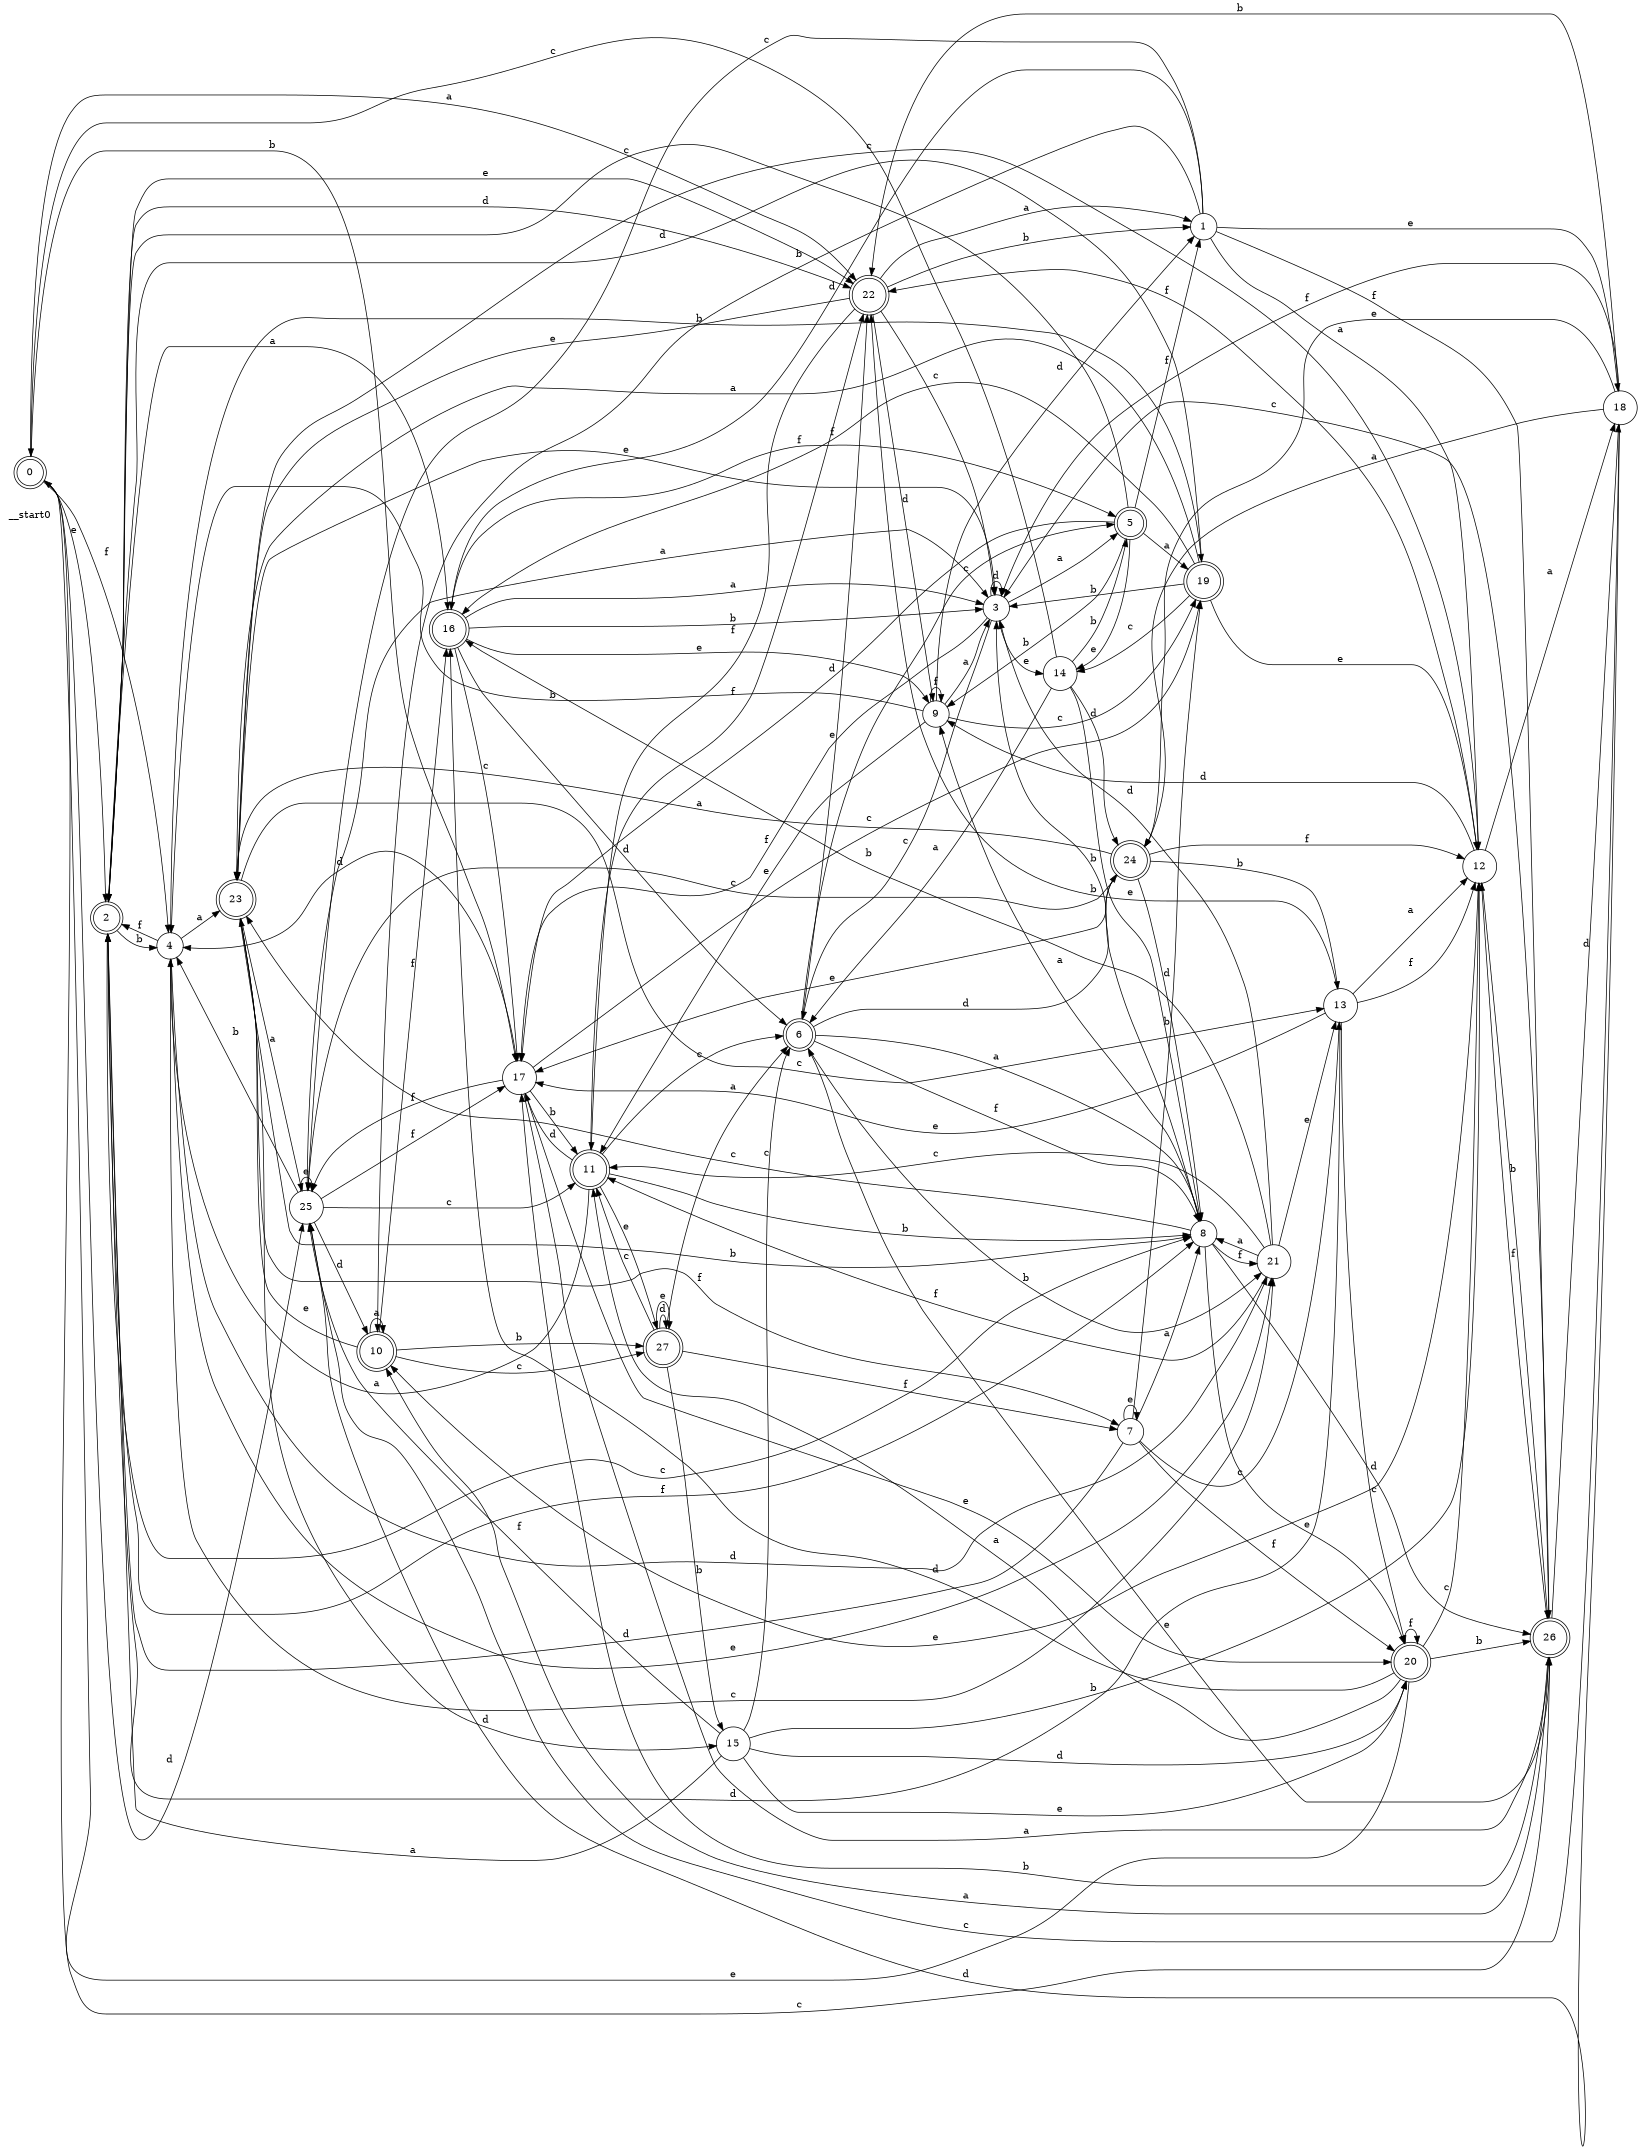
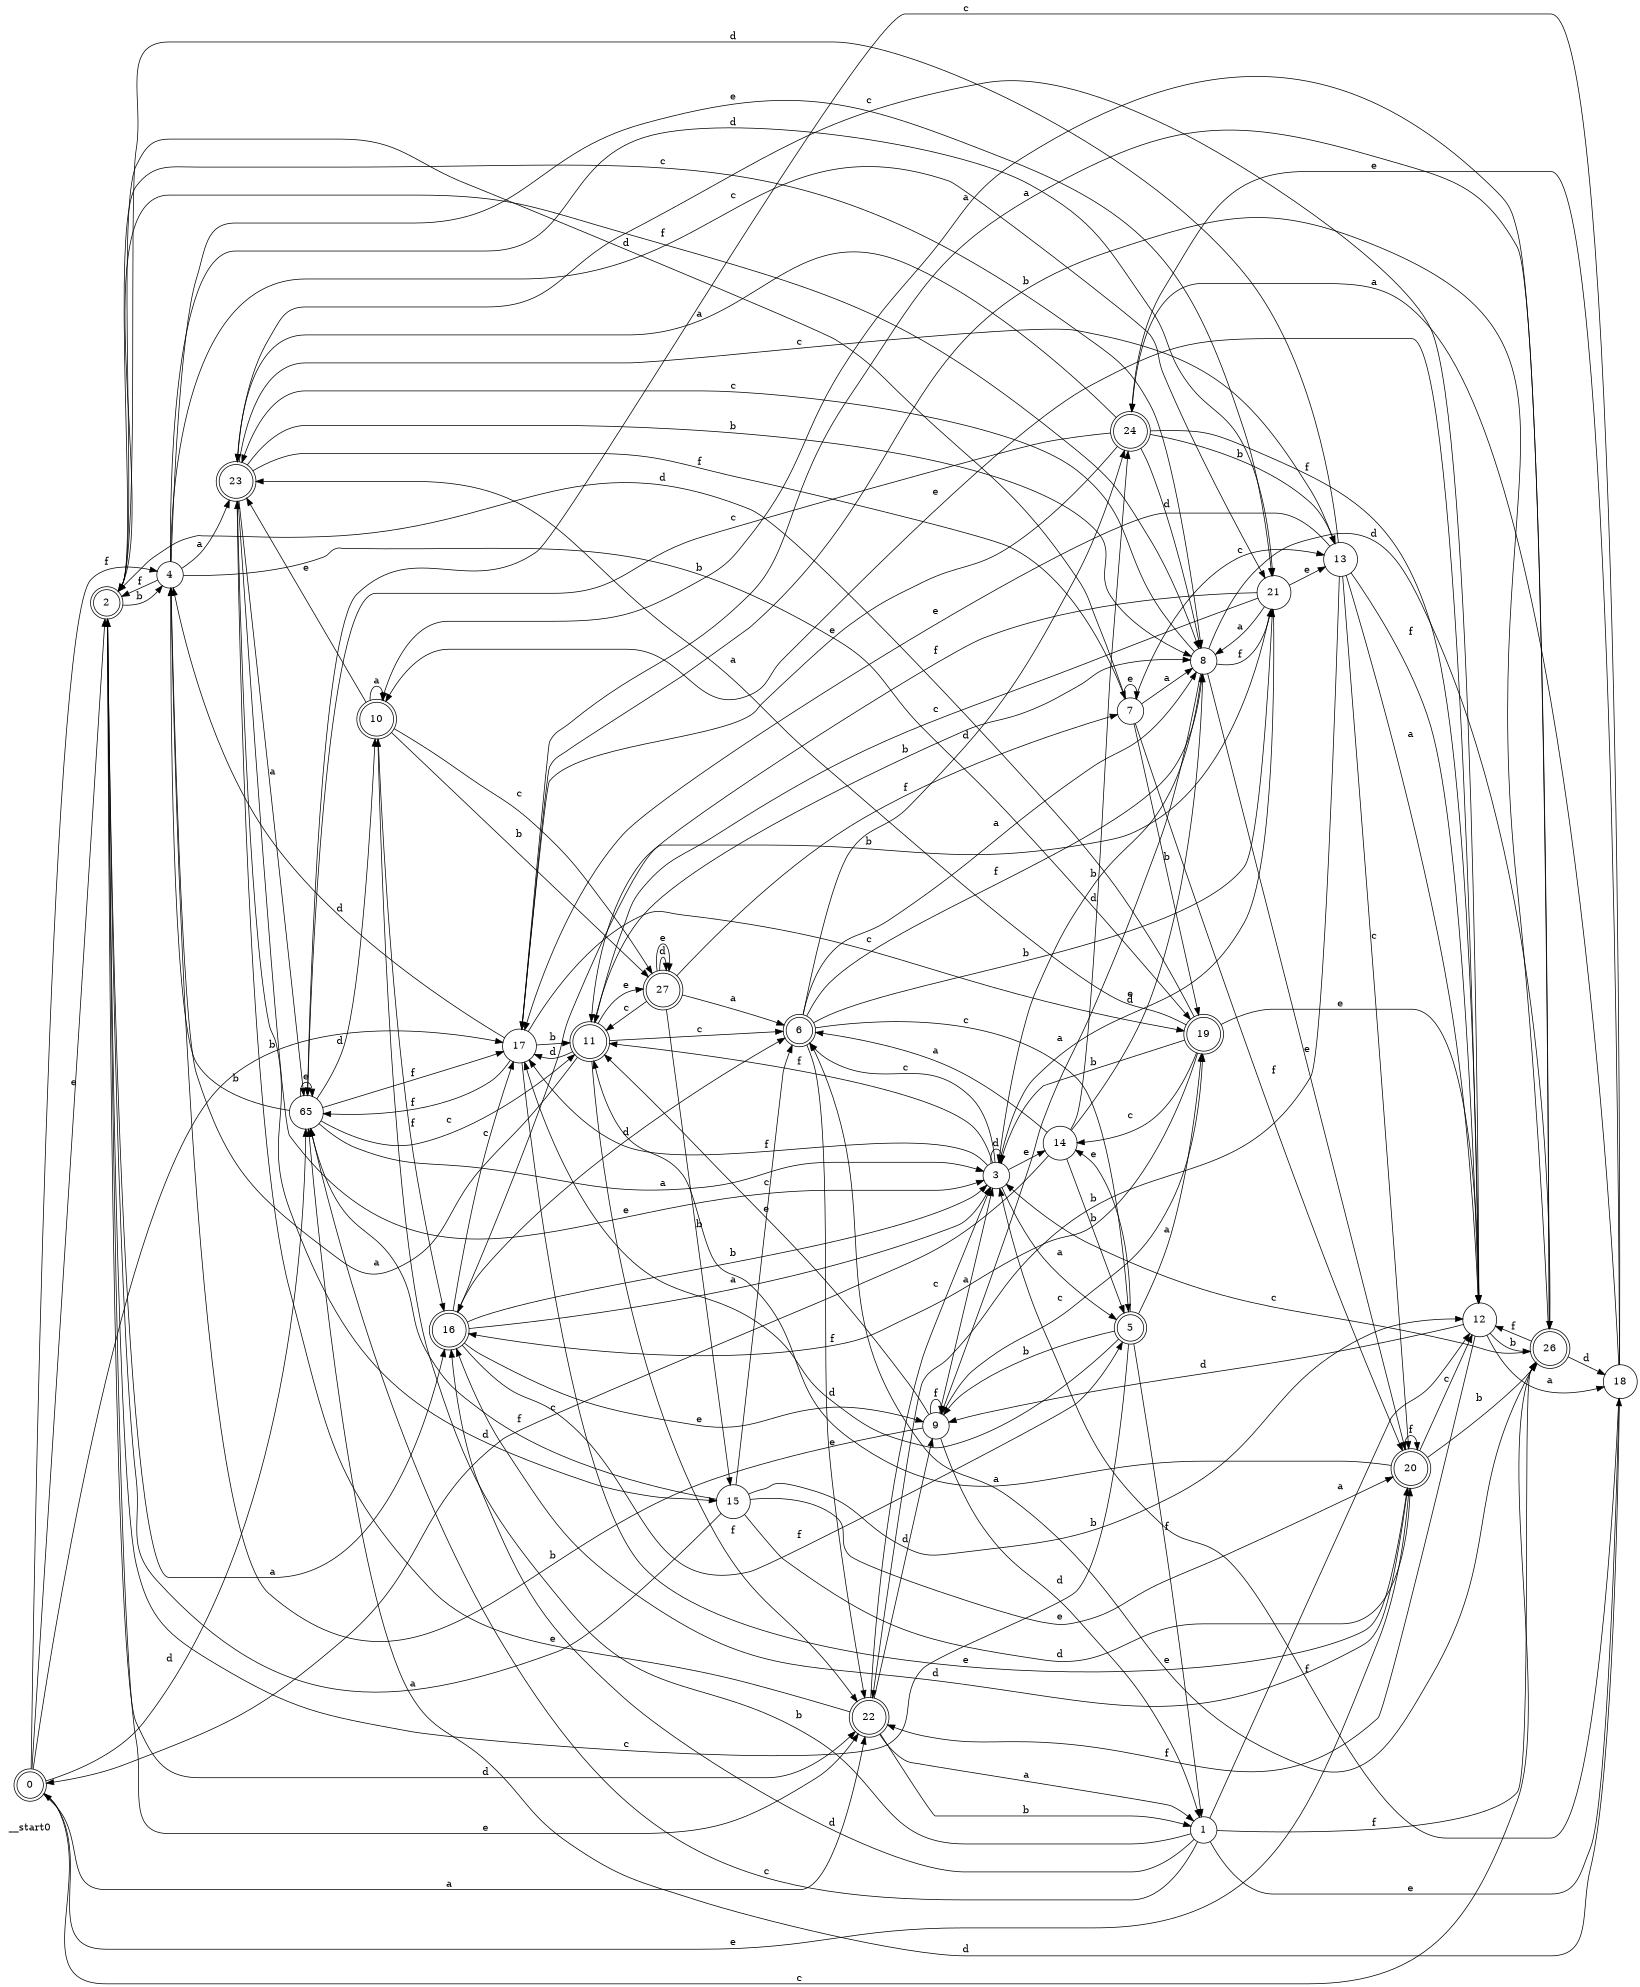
  digraph {
    rankdir=LR
    node [shape=doublecircle color=black fillcolor=white style="rounded,filled"]
    __start0 [shape=none color="" fillcolor="" style=""]
    n2 [label=0]
    n3 [label=2]
    n4 [label=4 shape=circle style=filled]
    n5 [label=17 shape=circle style=filled]
    n6 [label=22]
-   n7 [label=25 shape=circle style=filled]
+   n7 [label=65 shape=circle style=filled]
    n8 [label=26]
    n9 [label=16]
    n10 [label=8 shape=circle style=filled]
    n11 [label=21 shape=circle style=filled]
    n12 [label=19]
    n13 [label=23]
    n14 [label=20]
    n15 [label=11]
    n16 [label=1 shape=circle style=filled]
    n17 [label=3 shape=circle style=filled]
    n18 [label=9 shape=circle style=filled]
    n19 [label=10]
    n20 [label=12 shape=circle style=filled]
    n21 [label=18 shape=circle style=filled]
    n22 [label=6]
    n23 [label=27]
    n24 [label=5]
    n25 [label=24]
    n26 [label=14 shape=circle style=filled]
    n27 [label=13 shape=circle]
    n28 [label=7 shape=circle style=filled]
    n29 [label=15 shape=circle style=filled]
    n2 -> n3 [label=e]
    n2 -> n4 [label=f]
    n2 -> n5 [label=b]
    n2 -> n6 [label=a]
    n2 -> n7 [label=d]
    n2 -> n8 [label=c]
    n3 -> n4 [label=b]
    n3 -> n6 [label=d]
    n3 -> n6 [label=e]
    n3 -> n9 [label=a]
    n3 -> n10 [label=c]
    n3 -> n10 [label=f]
    n4 -> n3 [label=f]
    n4 -> n11 [label=c]
    n4 -> n11 [label=d]
    n4 -> n11 [label=e]
    n4 -> n12 [label=b]
    n4 -> n13 [label=a]
    n5 -> n4 [label=d]
    n5 -> n7 [label=f]
    n5 -> n8 [label=a]
    n5 -> n12 [label=c]
    n5 -> n14 [label=e]
    n5 -> n15 [label=b]
    n6 -> n13 [label=e]
-   n6 -> n15 [label=f]
+   n17 -> n15 [label=f]
    n6 -> n16 [label=a]
    n6 -> n16 [label=b]
    n6 -> n17 [label=c]
    n6 -> n18 [label=d]
    n7 -> n4 [label=b]
    n7 -> n5 [label=f]
    n7 -> n7 [label=e]
    n7 -> n15 [label=c]
    n7 -> n17 [label=a]
    n7 -> n19 [label=d]
    n8 -> n5 [label=b]
    n8 -> n17 [label=c]
    n8 -> n19 [label=a]
    n8 -> n20 [label=f]
    n8 -> n21 [label=d]
    n8 -> n22 [label=e]
    n9 -> n5 [label=c]
    n9 -> n17 [label=a]
    n9 -> n17 [label=b]
    n9 -> n18 [label=e]
    n9 -> n22 [label=d]
    n9 -> n24 [label=f]
    n10 -> n8 [label=d]
    n10 -> n11 [label=f]
    n10 -> n13 [label=c]
    n10 -> n14 [label=e]
    n10 -> n17 [label=b]
    n10 -> n18 [label=a]
    n11 -> n9 [label=b]
    n11 -> n10 [label=a]
    n11 -> n15 [label=c]
    n11 -> n15 [label=f]
    n11 -> n17 [label=d]
    n11 -> n27 [label=e]
    n12 -> n3 [label=d]
    n12 -> n9 [label=f]
    n12 -> n13 [label=a]
    n12 -> n17 [label=b]
    n12 -> n20 [label=e]
    n12 -> n26 [label=c]
    n13 -> n7 [label=a]
    n13 -> n10 [label=b]
    n13 -> n17 [label=e]
    n13 -> n27 [label=c]
    n13 -> n28 [label=f]
    n13 -> n29 [label=d]
    n14 -> n2 [label=e]
    n14 -> n8 [label=b]
    n14 -> n9 [label=d]
    n14 -> n14 [label=f]
    n14 -> n15 [label=a]
    n14 -> n20 [label=c]
    n15 -> n4 [label=a]
    n15 -> n5 [label=d]
    n15 -> n6 [label=f]
    n15 -> n10 [label=b]
    n15 -> n22 [label=c]
    n15 -> n23 [label=e]
    n16 -> n7 [label=c]
    n16 -> n8 [label=f]
    n16 -> n9 [label=d]
    n16 -> n19 [label=b]
    n16 -> n20 [label=a]
    n16 -> n21 [label=e]
    n17 -> n5 [label=f]
    n17 -> n17 [label=d]
    n17 -> n22 [label=c]
    n17 -> n24 [label=a]
    n17 -> n26 [label=e]
    n18 -> n4 [label=b]
    n18 -> n12 [label=c]
    n18 -> n15 [label=e]
    n18 -> n16 [label=d]
    n18 -> n17 [label=a]
    n18 -> n18 [label=f]
    n19 -> n9 [label=f]
    n19 -> n13 [label=e]
    n19 -> n19 [label=a]
    n19 -> n23 [label=b]
    n19 -> n23 [label=c]
    n20 -> n6 [label=f]
    n20 -> n8 [label=b]
    n20 -> n13 [label=c]
    n20 -> n18 [label=d]
    n20 -> n19 [label=e]
    n20 -> n21 [label=a]
-   n21 -> n6 [label=b]
    n21 -> n7 [label=c]
    n21 -> n7 [label=d]
    n21 -> n17 [label=f]
    n21 -> n25 [label=a]
    n21 -> n25 [label=e]
    n22 -> n6 [label=e]
    n22 -> n10 [label=a]
    n22 -> n10 [label=f]
    n22 -> n11 [label=b]
    n22 -> n24 [label=c]
    n22 -> n25 [label=d]
    n23 -> n15 [label=c]
    n23 -> n22 [label=a]
    n23 -> n23 [label=d]
    n23 -> n23 [label=e]
    n23 -> n28 [label=f]
    n23 -> n29 [label=b]
    n24 -> n3 [label=c]
    n24 -> n5 [label=d]
    n24 -> n12 [label=a]
    n24 -> n16 [label=f]
    n24 -> n18 [label=b]
    n24 -> n26 [label=e]
    n25 -> n5 [label=e]
    n25 -> n7 [label=c]
    n25 -> n10 [label=d]
    n25 -> n13 [label=a]
    n25 -> n20 [label=f]
    n25 -> n27 [label=b]
    n26 -> n2 [label=c]
    n26 -> n10 [label=e]
    n26 -> n22 [label=a]
    n26 -> n24 [label=b]
    n26 -> n25 [label=d]
    n27 -> n3 [label=d]
    n27 -> n5 [label=e]
    n27 -> n6 [label=b]
    n27 -> n14 [label=c]
    n27 -> n20 [label=a]
    n27 -> n20 [label=f]
    n28 -> n3 [label=d]
    n28 -> n10 [label=a]
    n28 -> n12 [label=b]
    n28 -> n14 [label=f]
    n28 -> n27 [label=c]
    n28 -> n28 [label=e]
    n29 -> n3 [label=a]
    n29 -> n7 [label=f]
    n29 -> n14 [label=d]
    n29 -> n14 [label=e]
    n29 -> n20 [label=b]
    n29 -> n22 [label=c]
  }
